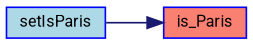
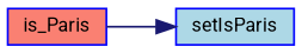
  digraph {
    rankdir=LR
    fontname=Roboto
    node [color=blue fontname=Roboto fontsize=10 shape=record style=filled]
    n1 [fillcolor=lightblue fontcolor=black height=0.2 label=setIsParis width=0.4]
    n2 [fillcolor=salmon height=0.2 label=is_Paris width=0.4]
-   n1 -> n2 [color=midnightblue fontname=Roboto fontsize=10 labelfontname=Helvetica labelfontsize=10 style=solid]
+   n2 -> n1 [color=midnightblue fontname=Roboto fontsize=10 labelfontname=Helvetica labelfontsize=10 style=solid]
  }
